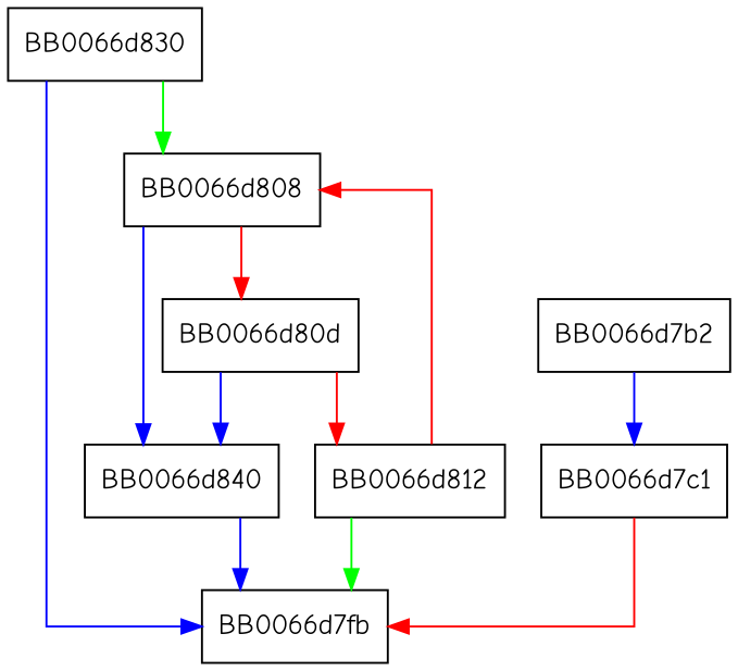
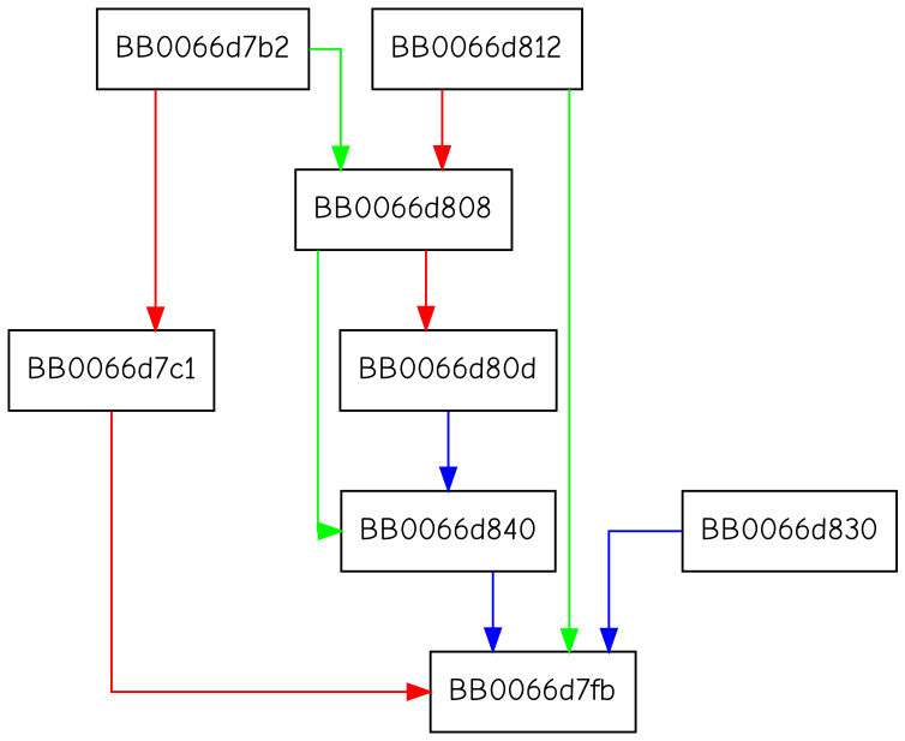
  digraph {
    fontname="Comic Neue"
    splines=ortho
    node [fontname="Comic Neue" shape=box]
    edge [color=red fontname="Comic Neue"]
    BB0066d7c1
    BB0066d7fb
    BB0066d7b2
    BB0066d808
    BB0066d840
    BB0066d80d
    BB0066d812
    BB0066d830
    BB0066d7c1 -> BB0066d7fb
-   BB0066d7b2 -> BB0066d7c1 [color=blue]
-   BB0066d830 -> BB0066d808 [color=green]
-   BB0066d808 -> BB0066d840 [color=blue]
+   BB0066d7b2 -> BB0066d7c1
+   BB0066d7b2 -> BB0066d808 [color=green]
+   BB0066d808 -> BB0066d840 [color=green]
    BB0066d808 -> BB0066d80d
    BB0066d840 -> BB0066d7fb [color=blue]
    BB0066d80d -> BB0066d840 [color=blue]
-   BB0066d80d -> BB0066d812
    BB0066d812 -> BB0066d7fb [color=green]
    BB0066d812 -> BB0066d808
    BB0066d830 -> BB0066d7fb [color=blue]
  }
